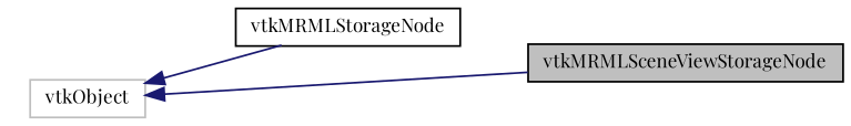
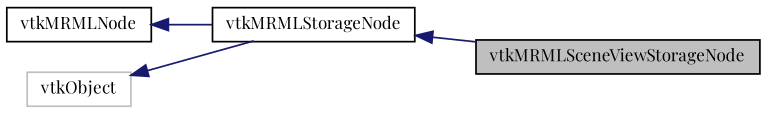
  digraph {
    fontname="Playfair Display"
    rankdir=LR
    node [color=black fontname="Playfair Display" fontsize=10 shape=record]
    edge [color=midnightblue dir=back fontname="Playfair Display" fontsize=10 labelfontname=Helvetica labelfontsize=10 style=solid]
    n1 [fillcolor=grey75 fontcolor=black height=0.2 label=vtkMRMLSceneViewStorageNode style=filled width=0.4]
    n2 [height=0.2 label=vtkMRMLStorageNode width=0.4]
+   n3 [height=0.2 label=vtkMRMLNode width=0.4]
    n4 [color=grey75 height=0.2 label=vtkObject width=0.4]
-   n4 -> n1
+   n2 -> n1
+   n3 -> n2
    n4 -> n2
  }
